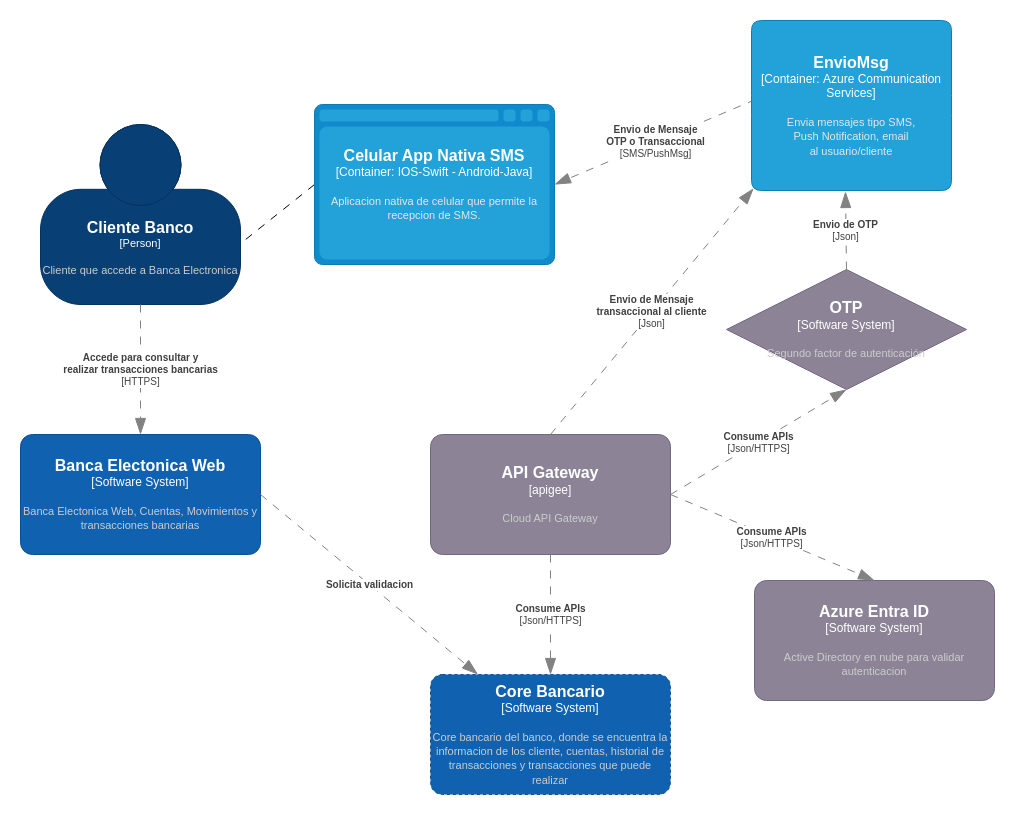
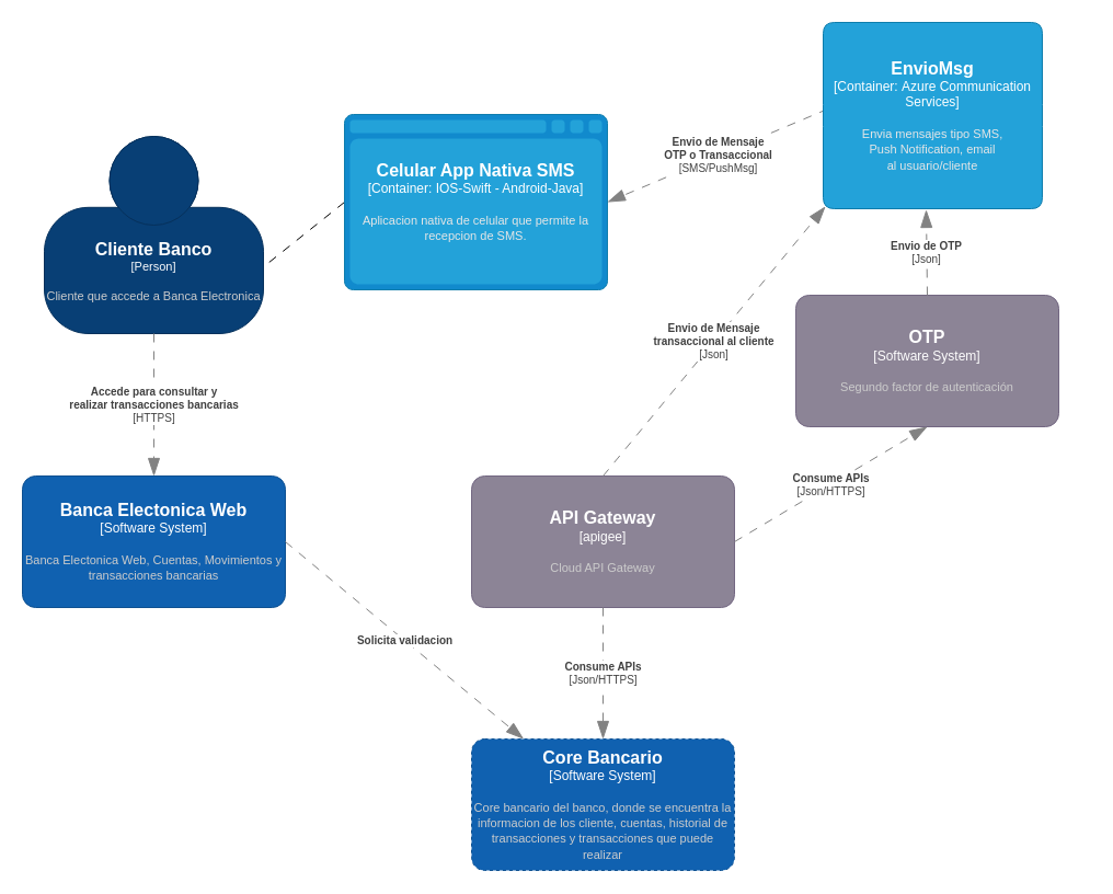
  <mxCell id="0" />
  <mxCell id="1" parent="0" />
  <mxCell id="2" value="&lt;font style=&quot;font-size: 16px&quot;&gt;&lt;b&gt;Banca Electonica Web&lt;/b&gt;&lt;/font&gt;&lt;div&gt;[Software System]&lt;/div&gt;&lt;br&gt;&lt;div&gt;&lt;font style=&quot;font-size: 11px&quot;&gt;&lt;font color=&quot;#cccccc&quot;&gt;Banca Electonica Web, Cuentas, Movimientos y transacciones bancarias&lt;/font&gt;&lt;/div&gt;" style="rounded=1;whiteSpace=wrap;html=1;labelBackgroundColor=none;fillColor=#1061B0;fontColor=#ffffff;align=center;arcSize=10;strokeColor=#0D5091;metaEdit=1;resizable=0;points=[[0.25,0,0],[0.5,0,0],[0.75,0,0],[1,0.25,0],[1,0.5,0],[1,0.75,0],[0.75,1,0],[0.5,1,0],[0.25,1,0],[0,0.75,0],[0,0.5,0],[0,0.25,0]];" parent="1" vertex="1"><mxGeometry x="20" y="434" width="240" height="120" as="geometry" /></mxCell>
  <mxCell id="3" value="&lt;font style=&quot;font-size: 16px&quot;&gt;&lt;b&gt;Cliente Banco&lt;/b&gt;&lt;/font&gt;&lt;div&gt;[Person]&lt;/div&gt;&lt;br&gt;&lt;div&gt;&lt;font style=&quot;font-size: 11px&quot;&gt;&lt;font color=&quot;#cccccc&quot;&gt;Cliente que accede a Banca Electronica&lt;/font&gt;&lt;/div&gt;" style="html=1;fontSize=11;dashed=0;whiteSpace=wrap;fillColor=#083F75;strokeColor=#06315C;fontColor=#ffffff;shape=mxgraph.c4.person2;align=center;metaEdit=1;points=[[0.5,0,0],[1,0.5,0],[1,0.75,0],[0.75,1,0],[0.5,1,0],[0.25,1,0],[0,0.75,0],[0,0.5,0]];resizable=0;" parent="1" vertex="1"><mxGeometry x="40" y="124" width="200" height="180" as="geometry" /></mxCell>
- <mxCell id="4" value="&lt;font style=&quot;font-size: 16px&quot;&gt;&lt;b&gt;OTP&lt;/b&gt;&lt;/font&gt;&lt;div&gt;[Software System]&lt;/div&gt;&lt;br&gt;&lt;div&gt;&lt;font style=&quot;font-size: 11px&quot;&gt;&lt;font color=&quot;#cccccc&quot;&gt;Segundo factor de autenticación&lt;/font&gt;&lt;/div&gt;" style="rhombus;whiteSpace=wrap;html=1;labelBackgroundColor=none;fillColor=#8C8496;fontColor=#ffffff;align=center;arcSize=10;strokeColor=#736782;metaEdit=1;resizable=0;points=[[0.25,0,0],[0.5,0,0],[0.75,0,0],[1,0.25,0],[1,0.5,0],[1,0.75,0],[0.75,1,0],[0.5,1,0],[0.25,1,0],[0,0.75,0],[0,0.5,0],[0,0.25,0]];" parent="1" vertex="1"><mxGeometry x="726" y="269" width="240" height="120" as="geometry" /></mxCell>
+ <mxCell id="4" value="&lt;font style=&quot;font-size: 16px&quot;&gt;&lt;b&gt;OTP&lt;/b&gt;&lt;/font&gt;&lt;div&gt;[Software System]&lt;/div&gt;&lt;br&gt;&lt;div&gt;&lt;font style=&quot;font-size: 11px&quot;&gt;&lt;font color=&quot;#cccccc&quot;&gt;Segundo factor de autenticación&lt;/font&gt;&lt;/div&gt;" style="rounded=1;whiteSpace=wrap;html=1;labelBackgroundColor=none;fillColor=#8C8496;fontColor=#ffffff;align=center;arcSize=10;strokeColor=#736782;metaEdit=1;resizable=0;points=[[0.25,0,0],[0.5,0,0],[0.75,0,0],[1,0.25,0],[1,0.5,0],[1,0.75,0],[0.75,1,0],[0.5,1,0],[0.25,1,0],[0,0.75,0],[0,0.5,0],[0,0.25,0]];" parent="1" vertex="1"><mxGeometry x="726" y="269" width="240" height="120" as="geometry" /></mxCell>
  <mxCell id="5" value="&lt;div style=&quot;text-align: left&quot;&gt;&lt;div style=&quot;text-align: center&quot;&gt;&lt;b&gt;Solicita validacion&lt;/b&gt;&lt;/div&gt;" style="endArrow=blockThin;html=1;fontSize=10;fontColor=#404040;strokeWidth=1;endFill=1;strokeColor=#828282;elbow=vertical;metaEdit=1;endSize=14;startSize=14;jumpStyle=arc;jumpSize=16;rounded=0;exitX=1;exitY=0.5;exitDx=0;exitDy=0;exitPerimeter=0;dashed=1;dashPattern=8 8;" parent="1" source="2" target="12" edge="1"><mxGeometry width="240" relative="1" as="geometry"><mxPoint x="280" y="493.5" as="sourcePoint" /><mxPoint x="400" y="484" as="targetPoint" /></mxGeometry></mxCell>
  <mxCell id="6" value="&lt;div style=&quot;text-align: left&quot;&gt;&lt;div style=&quot;text-align: center&quot;&gt;&lt;b&gt;Accede para consultar y &#10;realizar transacciones bancarias&lt;/b&gt;&lt;/div&gt;&lt;div style=&quot;text-align: center&quot;&gt;[HTTPS]&lt;/div&gt;&lt;/div&gt;" style="endArrow=blockThin;html=1;fontSize=10;fontColor=#404040;strokeWidth=1;endFill=1;strokeColor=#828282;elbow=vertical;metaEdit=1;endSize=14;startSize=14;jumpStyle=arc;jumpSize=16;rounded=0;edgeStyle=orthogonalEdgeStyle;exitX=0.5;exitY=1;exitDx=0;exitDy=0;exitPerimeter=0;entryX=0.5;entryY=0;entryDx=0;entryDy=0;entryPerimeter=0;dashed=1;dashPattern=8 8;" parent="1" source="3" target="2" edge="1"><mxGeometry width="240" relative="1" as="geometry"><mxPoint x="130" y="334" as="sourcePoint" /><mxPoint x="370" y="334" as="targetPoint" /></mxGeometry></mxCell>
  <mxCell id="7" value="&lt;div style=&quot;text-align: left&quot;&gt;&lt;div style=&quot;text-align: center&quot;&gt;&lt;b&gt;Envio de Mensaje&#10;OTP o Transaccional&lt;/b&gt;&lt;/div&gt;&lt;div style=&quot;text-align: center&quot;&gt;[SMS/PushMsg]&lt;/div&gt;&lt;/div&gt;" style="endArrow=blockThin;html=1;fontSize=10;fontColor=#404040;strokeWidth=1;endFill=1;strokeColor=#828282;elbow=vertical;metaEdit=1;endSize=14;startSize=14;jumpStyle=arc;jumpSize=16;rounded=0;exitX=0.02;exitY=0.465;exitDx=0;exitDy=0;exitPerimeter=0;entryX=1;entryY=0.5;entryDx=0;entryDy=0;entryPerimeter=0;dashed=1;dashPattern=8 8;" parent="1" source="16" target="9" edge="1"><mxGeometry width="240" relative="1" as="geometry"><mxPoint x="210" y="294" as="sourcePoint" /><mxPoint x="390" y="303" as="targetPoint" /></mxGeometry></mxCell>
  <mxCell id="8" style="rounded=0;orthogonalLoop=1;jettySize=auto;html=1;entryX=1.003;entryY=0.659;entryDx=0;entryDy=0;entryPerimeter=0;exitX=0;exitY=0.5;exitDx=0;exitDy=0;exitPerimeter=0;dashed=1;dashPattern=8 8;endArrow=none;" parent="1" source="9" target="3" edge="1"><mxGeometry relative="1" as="geometry"><mxPoint x="270" y="243" as="sourcePoint" /></mxGeometry></mxCell>
  <mxCell id="9" value="&lt;font style=&quot;font-size: 16px&quot;&gt;&lt;b&gt;Celular App Nativa SMS&lt;/b&gt;&lt;/font&gt;&lt;div&gt;[Container:&amp;nbsp;IOS-Swift - Android-Java]&lt;/div&gt;&lt;br&gt;&lt;div&gt;&lt;font style=&quot;font-size: 11px&quot;&gt;&lt;font color=&quot;#E6E6E6&quot;&gt;Aplicacion nativa de celular que permite la recepcion de SMS.&lt;/font&gt;&lt;/div&gt;" style="shape=mxgraph.c4.webBrowserContainer2;whiteSpace=wrap;html=1;boundedLbl=1;rounded=0;labelBackgroundColor=none;strokeColor=#118ACD;fillColor=#23A2D9;strokeColor=#118ACD;strokeColor2=#0E7DAD;fontSize=12;fontColor=#ffffff;align=center;metaEdit=1;points=[[0.5,0,0],[1,0.25,0],[1,0.5,0],[1,0.75,0],[0.5,1,0],[0,0.75,0],[0,0.5,0],[0,0.25,0]];resizable=0;" parent="1" vertex="1"><mxGeometry x="314" y="104" width="240" height="160" as="geometry" /></mxCell>
  <mxCell id="10" value="&lt;font style=&quot;font-size: 16px&quot;&gt;&lt;b&gt;API Gateway&lt;/b&gt;&lt;/font&gt;&lt;div&gt;[apigee]&lt;/div&gt;&lt;br&gt;&lt;div&gt;&lt;font style=&quot;font-size: 11px&quot;&gt;&lt;font color=&quot;#cccccc&quot;&gt;Cloud API Gateway&lt;/font&gt;&lt;/div&gt;" style="rounded=1;whiteSpace=wrap;html=1;labelBackgroundColor=none;fillColor=#8C8496;fontColor=#ffffff;align=center;arcSize=10;strokeColor=#736782;metaEdit=1;resizable=0;points=[[0.25,0,0],[0.5,0,0],[0.75,0,0],[1,0.25,0],[1,0.5,0],[1,0.75,0],[0.75,1,0],[0.5,1,0],[0.25,1,0],[0,0.75,0],[0,0.5,0],[0,0.25,0]];" parent="1" vertex="1"><mxGeometry x="430" y="434" width="240" height="120" as="geometry" /></mxCell>
  <mxCell id="11" value="&lt;div style=&quot;text-align: left&quot;&gt;&lt;div style=&quot;text-align: center&quot;&gt;&lt;b&gt;Consume APIs&lt;/b&gt;&lt;/div&gt;&lt;div style=&quot;text-align: center&quot;&gt;[Json/HTTPS]&lt;/div&gt;&lt;/div&gt;" style="endArrow=blockThin;html=1;fontSize=10;fontColor=#404040;strokeWidth=1;endFill=1;strokeColor=#828282;elbow=vertical;metaEdit=1;endSize=14;startSize=14;jumpStyle=arc;jumpSize=16;rounded=0;exitX=1;exitY=0.5;exitDx=0;exitDy=0;exitPerimeter=0;entryX=0.5;entryY=1;entryDx=0;entryDy=0;entryPerimeter=0;dashed=1;dashPattern=8 8;" parent="1" source="10" target="4" edge="1"><mxGeometry x="-0.004" width="240" relative="1" as="geometry"><mxPoint x="1033" y="714" as="sourcePoint" /><mxPoint x="820" y="614" as="targetPoint" /><mxPoint as="offset" /></mxGeometry></mxCell>
  <mxCell id="12" value="&lt;font style=&quot;font-size: 16px&quot;&gt;&lt;b&gt;Core Bancario&lt;/b&gt;&lt;/font&gt;&lt;div&gt;[Software System]&lt;/div&gt;&lt;br&gt;&lt;div&gt;&lt;font style=&quot;font-size: 11px&quot;&gt;&lt;font color=&quot;#cccccc&quot;&gt;Core bancario del banco, donde se encuentra la informacion de los cliente, cuentas, historial de transacciones y transacciones que puede realizar&lt;/font&gt;&lt;/div&gt;" style="rounded=1;whiteSpace=wrap;html=1;labelBackgroundColor=none;fillColor=#1061B0;fontColor=#ffffff;align=center;arcSize=10;strokeColor=#0D5091;metaEdit=1;resizable=0;points=[[0.25,0,0],[0.5,0,0],[0.75,0,0],[1,0.25,0],[1,0.5,0],[1,0.75,0],[0.75,1,0],[0.5,1,0],[0.25,1,0],[0,0.75,0],[0,0.5,0],[0,0.25,0]];dashed=1;" parent="1" vertex="1"><mxGeometry x="430" y="674" width="240" height="120" as="geometry" /></mxCell>
  <mxCell id="13" value="&lt;div style=&quot;text-align: left&quot;&gt;&lt;div style=&quot;text-align: center&quot;&gt;&lt;b&gt;Consume APIs&lt;/b&gt;&lt;/div&gt;&lt;div style=&quot;text-align: center&quot;&gt;[Json/HTTPS]&lt;/div&gt;&lt;/div&gt;" style="endArrow=blockThin;html=1;fontSize=10;fontColor=#404040;strokeWidth=1;endFill=1;strokeColor=#828282;elbow=vertical;metaEdit=1;endSize=14;startSize=14;jumpStyle=arc;jumpSize=16;rounded=0;exitX=0.5;exitY=1;exitDx=0;exitDy=0;exitPerimeter=0;entryX=0.5;entryY=0;entryDx=0;entryDy=0;entryPerimeter=0;dashed=1;dashPattern=8 8;" parent="1" source="10" target="12" edge="1"><mxGeometry x="-0.004" width="240" relative="1" as="geometry"><mxPoint x="730" y="644" as="sourcePoint" /><mxPoint x="901" y="574" as="targetPoint" /><mxPoint as="offset" /></mxGeometry></mxCell>
- <mxCell id="14" value="&lt;font style=&quot;font-size: 16px&quot;&gt;&lt;b&gt;Azure Entra ID&lt;/b&gt;&lt;/font&gt;&lt;div&gt;[Software System]&lt;/div&gt;&lt;br&gt;&lt;div&gt;&lt;font style=&quot;font-size: 11px&quot;&gt;&lt;font color=&quot;#cccccc&quot;&gt;Active Directory en nube para validar autenticacion &lt;/font&gt;&lt;/div&gt;" style="rounded=1;whiteSpace=wrap;html=1;labelBackgroundColor=none;fillColor=#8C8496;fontColor=#ffffff;align=center;arcSize=10;strokeColor=#736782;metaEdit=1;resizable=0;points=[[0.25,0,0],[0.5,0,0],[0.75,0,0],[1,0.25,0],[1,0.5,0],[1,0.75,0],[0.75,1,0],[0.5,1,0],[0.25,1,0],[0,0.75,0],[0,0.5,0],[0,0.25,0]];" parent="1" vertex="1"><mxGeometry x="754" y="580" width="240" height="120" as="geometry" /></mxCell>
- <mxCell id="15" value="&lt;div style=&quot;text-align: left&quot;&gt;&lt;div style=&quot;text-align: center&quot;&gt;&lt;b&gt;Consume APIs&lt;/b&gt;&lt;/div&gt;&lt;div style=&quot;text-align: center&quot;&gt;[Json/HTTPS]&lt;/div&gt;&lt;/div&gt;" style="endArrow=blockThin;html=1;fontSize=10;fontColor=#404040;strokeWidth=1;endFill=1;strokeColor=#828282;elbow=vertical;metaEdit=1;endSize=14;startSize=14;jumpStyle=arc;jumpSize=16;rounded=0;exitX=1;exitY=0.5;exitDx=0;exitDy=0;exitPerimeter=0;entryX=0.5;entryY=0;entryDx=0;entryDy=0;entryPerimeter=0;dashed=1;dashPattern=8 8;" parent="1" source="10" target="14" edge="1"><mxGeometry x="-0.004" width="240" relative="1" as="geometry"><mxPoint x="718" y="543" as="sourcePoint" /><mxPoint x="889" y="473" as="targetPoint" /><mxPoint as="offset" /></mxGeometry></mxCell>
  <mxCell id="16" value="&lt;font style=&quot;font-size: 16px&quot;&gt;&lt;b&gt;EnvioMsg&lt;/b&gt;&lt;/font&gt;&lt;div&gt;[Container:&amp;nbsp;Azure Communication Services]&lt;/div&gt;&lt;br&gt;&lt;div&gt;&lt;font style=&quot;font-size: 11px&quot;&gt;&lt;font color=&quot;#E6E6E6&quot;&gt;Envia mensajes tipo SMS, &#10;Push Notification, email&#10;al usuario/cliente&lt;/font&gt;&lt;/div&gt;" style="shape=hexagon;size=-11.857;perimeter=hexagonPerimeter2;whiteSpace=wrap;html=1;fixedSize=1;rounded=1;labelBackgroundColor=none;fillColor=#23A2D9;fontSize=12;fontColor=#ffffff;align=center;strokeColor=#0E7DAD;metaEdit=1;points=[[0.5,0,0],[1,0.25,0],[1,0.5,0],[1,0.75,0],[0.5,1,0],[0,0.75,0],[0,0.5,0],[0,0.25,0]];resizable=0;" vertex="1" parent="1"><mxGeometry x="751" y="20" width="200" height="170" as="geometry" /></mxCell>
  <mxCell id="17" value="&lt;div style=&quot;text-align: left&quot;&gt;&lt;div style=&quot;text-align: center&quot;&gt;&lt;b&gt;Envio de OTP&lt;/b&gt;&lt;/div&gt;&lt;div style=&quot;text-align: center&quot;&gt;[Json]&lt;/div&gt;&lt;/div&gt;" style="endArrow=blockThin;html=1;fontSize=10;fontColor=#404040;strokeWidth=1;endFill=1;strokeColor=#828282;elbow=vertical;metaEdit=1;endSize=14;startSize=14;jumpStyle=arc;jumpSize=16;rounded=0;entryX=0.47;entryY=1.006;entryDx=0;entryDy=0;entryPerimeter=0;dashed=1;dashPattern=8 8;exitX=0.5;exitY=0;exitDx=0;exitDy=0;exitPerimeter=0;" edge="1" parent="1" source="4" target="16"><mxGeometry x="0.0" width="240" relative="1" as="geometry"><mxPoint x="979" y="309" as="sourcePoint" /><mxPoint x="982" y="221" as="targetPoint" /><mxPoint as="offset" /></mxGeometry></mxCell>
  <mxCell id="18" value="&lt;div style=&quot;text-align: left&quot;&gt;&lt;div style=&quot;text-align: center&quot;&gt;&lt;b&gt;Envio de Mensaje&#10;transaccional al cliente&lt;/b&gt;&lt;/div&gt;&lt;div style=&quot;text-align: center&quot;&gt;[Json]&lt;/div&gt;&lt;/div&gt;" style="endArrow=blockThin;html=1;fontSize=10;fontColor=#404040;strokeWidth=1;endFill=1;strokeColor=#828282;elbow=vertical;metaEdit=1;endSize=14;startSize=14;jumpStyle=arc;jumpSize=16;rounded=0;entryX=0.01;entryY=0.988;entryDx=0;entryDy=0;entryPerimeter=0;dashed=1;dashPattern=8 8;exitX=0.5;exitY=0;exitDx=0;exitDy=0;exitPerimeter=0;" edge="1" parent="1" source="10" target="16"><mxGeometry x="0.0" width="240" relative="1" as="geometry"><mxPoint x="659" y="357" as="sourcePoint" /><mxPoint x="662" y="269" as="targetPoint" /><mxPoint as="offset" /></mxGeometry></mxCell>
